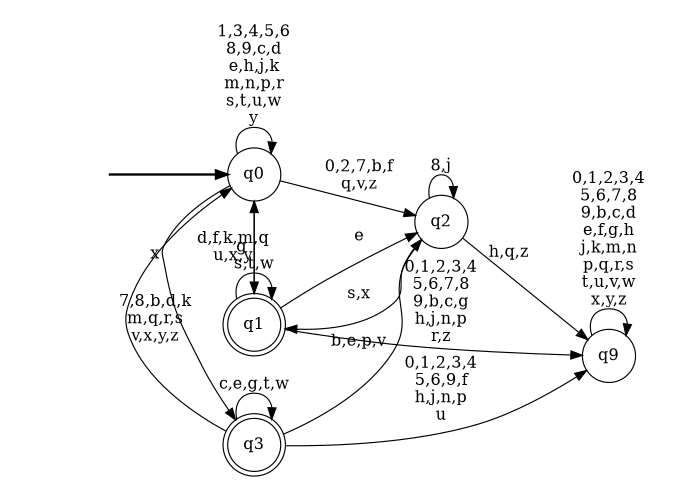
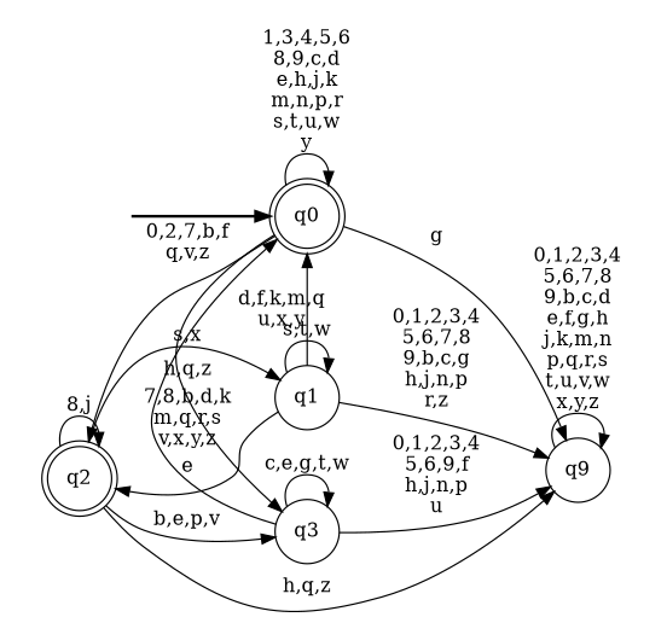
  digraph {
    fontname="DejaVu Serif"
    rankdir=LR
    node [fontname="DejaVu Serif" shape=doublecircle style="rounded,filled" color=black fillcolor=white]
    edge [fontname="DejaVu Serif"]
    __start0 [height=0 shape=none style=invis width=0 color="" fillcolor=""]
-   n2 [label=q0 shape=circle]
-   n3 [label=q1]
-   n4 [label=q2 shape=circle]
-   n5 [label=q3 style=filled]
+   n2 [label=q0]
+   n3 [label=q1 shape=circle]
+   n4 [label=q2]
+   n5 [label=q3 shape=circle style=filled]
    n6 [label=q9 shape=circle style=filled]
    subgraph cluster_1 {
      nodesep=0.15
      ranksep=0.15
      style=invis
      __start0
      n2
    }
    __start0 -> n2 [penwidth=2]
    n2 -> n2 [label="1,3,4,5,6\n8,9,c,d\ne,h,j,k\nm,n,p,r\ns,t,u,w\ny"]
-   n2 -> n3 [label=g]
+   n2 -> n6 [label=g]
    n2 -> n4 [label="0,2,7,b,f\nq,v,z"]
-   n2 -> n5 [label=x]
+   n2 -> n5 [label="h,q,z"]
    n3 -> n2 [label="d,f,k,m,q\nu,x,y"]
    n3 -> n3 [label="s,t,w"]
    n3 -> n4 [label=e]
    n3 -> n6 [label="0,1,2,3,4\n5,6,7,8\n9,b,c,g\nh,j,n,p\nr,z"]
    n4 -> n3 [label="s,x"]
    n4 -> n4 [label="8,j"]
-   n5 -> n4 [label="b,e,p,v"]
+   n4 -> n5 [label="b,e,p,v"]
    n4 -> n6 [label="h,q,z"]
    n5 -> n2 [label="7,8,b,d,k\nm,q,r,s\nv,x,y,z"]
    n5 -> n5 [label="c,e,g,t,w"]
    n5 -> n6 [label="0,1,2,3,4\n5,6,9,f\nh,j,n,p\nu"]
    n6 -> n6 [label="0,1,2,3,4\n5,6,7,8\n9,b,c,d\ne,f,g,h\nj,k,m,n\np,q,r,s\nt,u,v,w\nx,y,z"]
  }
